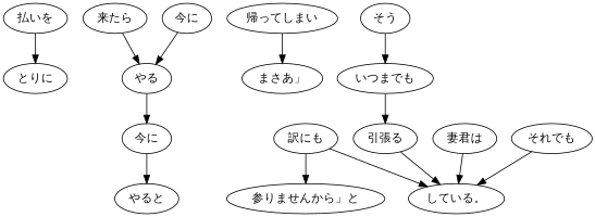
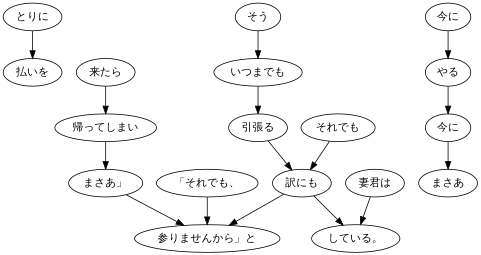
  digraph {
    fontname=Nunito
    node [fontname=Nunito]
    edge [fontname=Nunito]
    n1 [label="払いを"]
    n2 [label="とりに"]
    n3 [label="来たら"]
    n4 [label="やる"]
    n5 [label="今に"]
    n6 [label="今に"]
-   n7 [label="やると"]
+   n7 [label="まさあ"]
    n8 [label="帰ってしまい"]
    n9 [label="まさあ」"]
    n10 [label="参りませんから」と"]
+   n11 [label="「それでも、"]
    n12 [label="そう"]
    n13 [label="いつまでも"]
    n14 [label="引張る"]
    n15 [label="訳にも"]
    n16 [label="している。"]
    n17 [label="妻君は"]
    n18 [label="それでも"]
-   n1 -> n2
-   n3 -> n4
+   n2 -> n1
+   n3 -> n8
    n4 -> n5
    n5 -> n7
    n6 -> n4
    n8 -> n9
+   n9 -> n10
+   n11 -> n10
    n12 -> n13
    n13 -> n14
-   n14 -> n16
+   n14 -> n15
    n15 -> n10
    n15 -> n16
    n17 -> n16
-   n18 -> n16
+   n18 -> n15
  }
